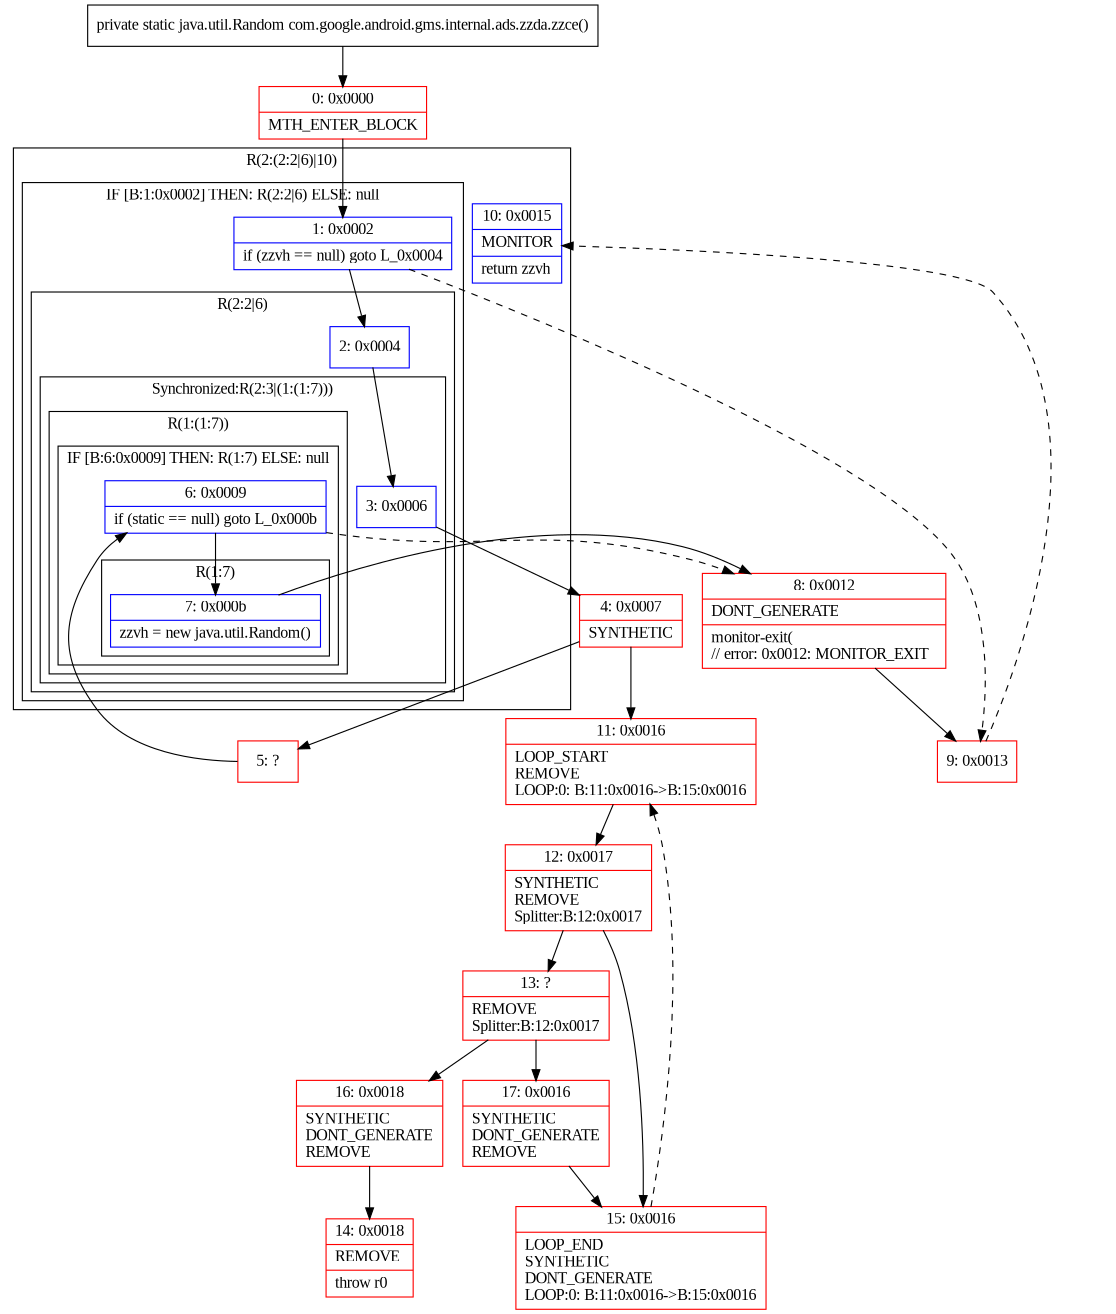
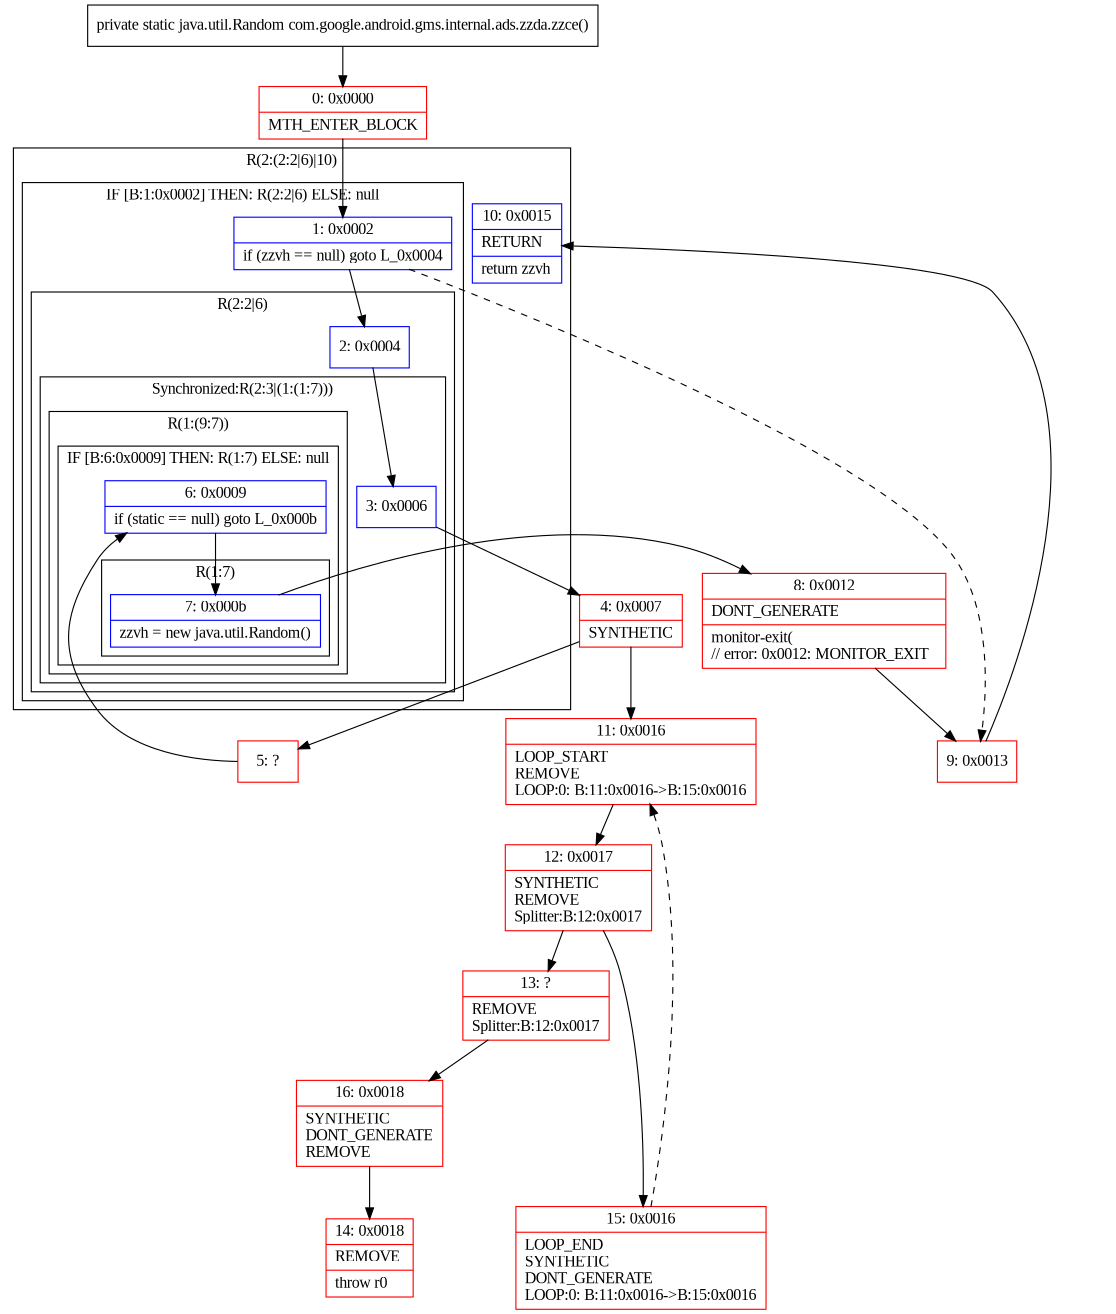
  digraph {
    fontname="Liberation Serif"
    node [color=red fontname="Liberation Serif" shape=record]
    edge [fontname="Liberation Serif"]
    n1 [color=blue label="{7\:\ 0x000b|zzvh = new java.util.Random()\l}"]
    n2 [color=blue label="{6\:\ 0x0009|if (static == null) goto L_0x000b\l}"]
    n3 [color=blue label="{3\:\ 0x0006}"]
    n4 [color=blue label="{2\:\ 0x0004}"]
    n5 [color=blue label="{1\:\ 0x0002|if (zzvh == null) goto L_0x0004\l}"]
-   n6 [color=blue label="{10\:\ 0x0015|MONITOR\l|return zzvh\l}"]
+   n6 [color=blue label="{10\:\ 0x0015|RETURN\l|return zzvh\l}"]
    n7 [label="{8\:\ 0x0012|DONT_GENERATE\l|monitor\-exit(\l\/\/ error: 0x0012: MONITOR_EXIT  \l}"]
    n8 [label="{4\:\ 0x0007|SYNTHETIC\l}"]
    n9 [label="{9\:\ 0x0013}"]
    n10 [label="{5\:\ ?}"]
    n11 [label="{11\:\ 0x0016|LOOP_START\lREMOVE\lLOOP:0: B:11:0x0016\-\>B:15:0x0016\l}"]
    n12 [label="{0\:\ 0x0000|MTH_ENTER_BLOCK\l}"]
    n13 [label="{12\:\ 0x0017|SYNTHETIC\lREMOVE\lSplitter:B:12:0x0017\l}"]
    n14 [label="{13\:\ ?|REMOVE\lSplitter:B:12:0x0017\l}"]
    n15 [label="{15\:\ 0x0016|LOOP_END\lSYNTHETIC\lDONT_GENERATE\lLOOP:0: B:11:0x0016\-\>B:15:0x0016\l}"]
    n16 [label="{16\:\ 0x0018|SYNTHETIC\lDONT_GENERATE\lREMOVE\l}"]
-   n17 [label="{17\:\ 0x0016|SYNTHETIC\lDONT_GENERATE\lREMOVE\l}"]
    n18 [label="{14\:\ 0x0018|REMOVE\l|throw r0\l}"]
    n19 [label="{private static java.util.Random com.google.android.gms.internal.ads.zzda.zzce() }" color=""]
    subgraph cluster_1 {
      label="R(2:(2:2|6)|10)"
      n6
      subgraph cluster_2 {
        label="IF [B:1:0x0002] THEN: R(2:2|6) ELSE: null"
        n5
        subgraph cluster_3 {
          label="R(2:2|6)"
          n4
          subgraph cluster_4 {
            label="Synchronized:R(2:3|(1:(1:7)))"
            n3
            subgraph cluster_5 {
-             label="R(1:(1:7))"
+             label="R(1:(9:7))"
              subgraph cluster_6 {
                label="IF [B:6:0x0009] THEN: R(1:7) ELSE: null"
                n2
                subgraph cluster_7 {
                  label="R(1:7)"
                  n1
                }
              }
            }
          }
        }
      }
    }
    n1 -> n7
    n2 -> n1
-   n2 -> n7 [style=dashed]
    n3 -> n8
    n4 -> n3
    n5 -> n4
    n5 -> n9 [style=dashed]
    n7 -> n9
    n8 -> n10
    n8 -> n11
-   n9 -> n6 [style=dashed]
+   n9 -> n6
    n10 -> n2
    n11 -> n13
    n12 -> n5
    n13 -> n14
    n13 -> n15
    n14 -> n16
-   n14 -> n17
    n15 -> n11 [style=dashed]
    n16 -> n18
-   n17 -> n15
    n19 -> n12
  }
